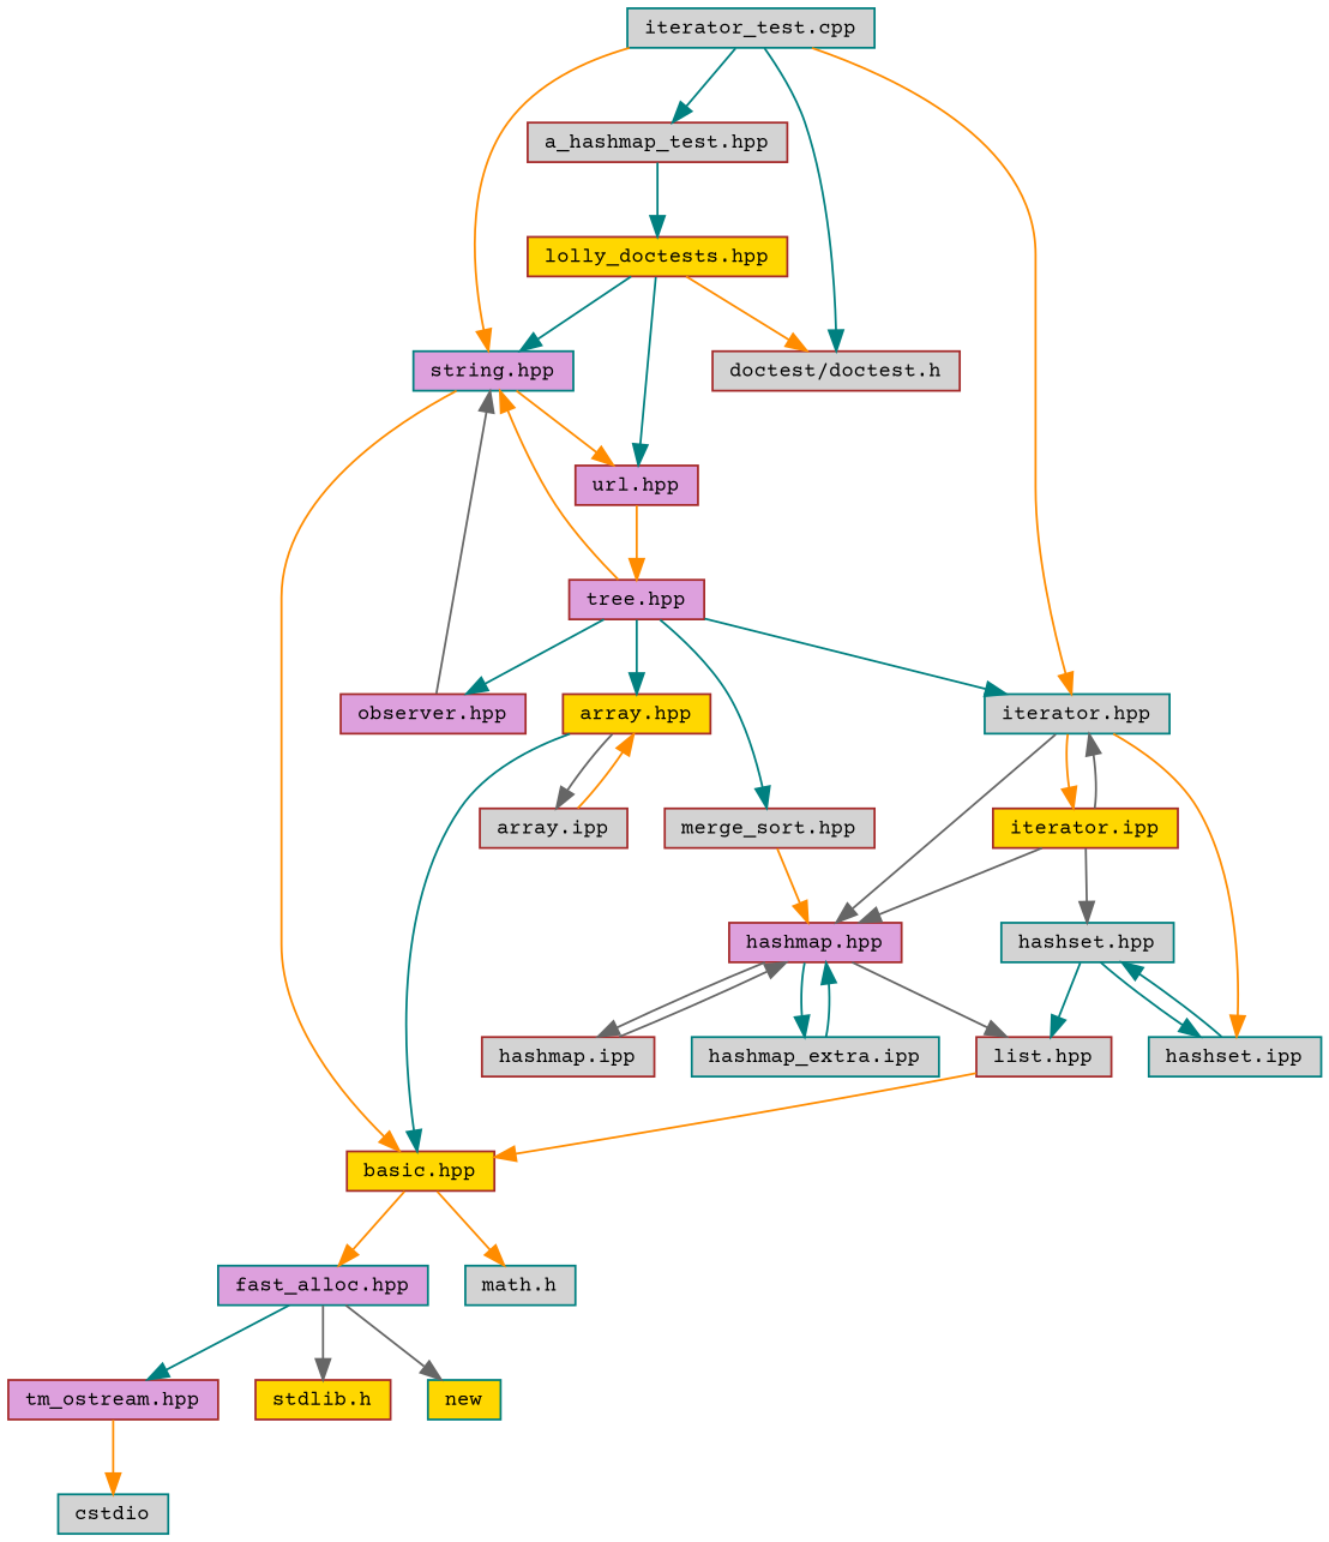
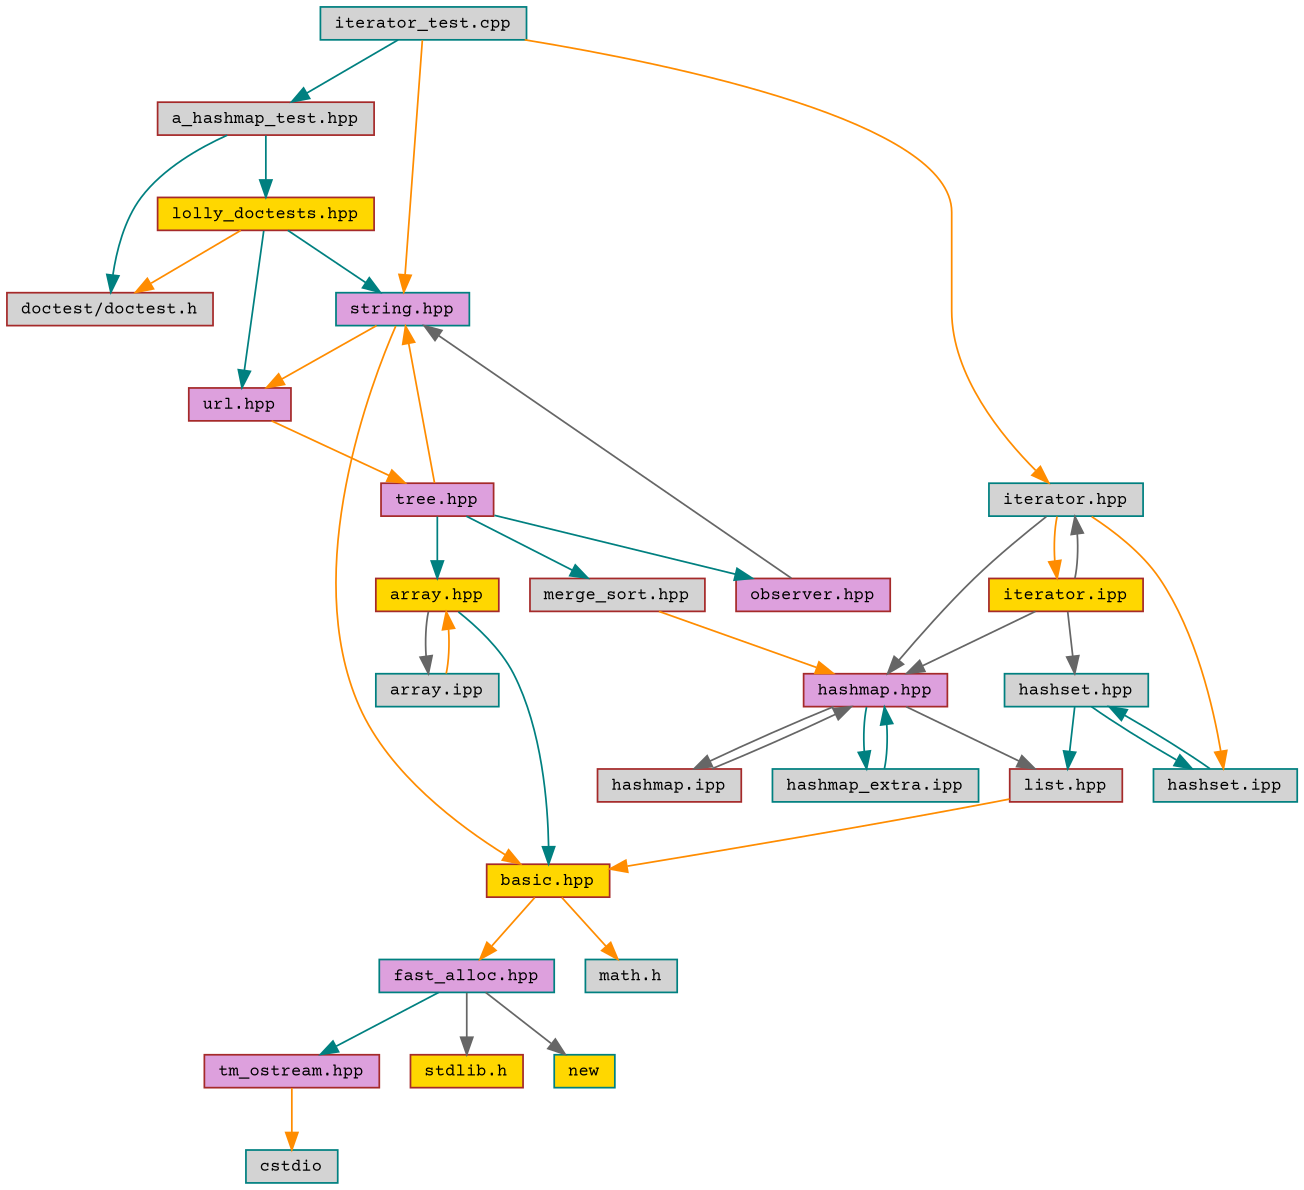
  digraph {
    fontname="Courier Prime"
    node [color=brown fillcolor=lightgrey fontname="Courier Prime" fontsize=10 shape=box style=filled]
    edge [color=teal fontname="Courier Prime" fontsize=10 labelfontname=Helvetica labelfontsize=10 style=solid]
    n1 [color=teal fontcolor=black height=0.2 label="iterator_test.cpp" width=0.4]
    n2 [height=0.2 label="a_hashmap_test.hpp" width=0.4]
    n3 [color=teal fillcolor=plum height=0.2 label="string.hpp" width=0.4]
    n4 [color=teal height=0.2 label="iterator.hpp" width=0.4]
    n5 [height=0.2 label="doctest/doctest.h" width=0.4]
    n6 [fillcolor=gold height=0.2 label="lolly_doctests.hpp" width=0.4]
    n7 [fillcolor=plum height=0.2 label="url.hpp" width=0.4]
    n8 [fillcolor=gold height=0.2 label="basic.hpp" width=0.4]
    n9 [fillcolor=plum height=0.2 label="hashmap.hpp" width=0.4]
    n10 [fillcolor=gold height=0.2 label="iterator.ipp" width=0.4]
    n11 [color=teal height=0.2 label="hashset.ipp" width=0.4]
    n12 [fillcolor=plum height=0.2 label="tree.hpp" width=0.4]
    n13 [color=teal fillcolor=plum height=0.2 label="fast_alloc.hpp" width=0.4]
    n14 [color=teal height=0.2 label="math.h" width=0.4]
    n15 [fillcolor=plum height=0.2 label="tm_ostream.hpp" width=0.4]
    n16 [fillcolor=gold height=0.2 label="stdlib.h" width=0.4]
    n17 [color=teal fillcolor=gold height=0.2 label=new width=0.4]
    n18 [color=teal height=0.2 label=cstdio width=0.4]
    n19 [fillcolor=gold height=0.2 label="array.hpp" width=0.4]
    n20 [height=0.2 label="merge_sort.hpp" width=0.4]
    n21 [fillcolor=plum height=0.2 label="observer.hpp" width=0.4]
-   n22 [height=0.2 label="array.ipp" width=0.4]
+   n22 [color=teal height=0.2 label="array.ipp" width=0.4]
    n23 [height=0.2 label="list.hpp" width=0.4]
    n24 [height=0.2 label="hashmap.ipp" width=0.4]
    n25 [color=teal height=0.2 label="hashmap_extra.ipp" width=0.4]
    n26 [color=teal height=0.2 label="hashset.hpp" width=0.4]
    n1 -> n2
    n1 -> n3 [color=darkorange]
    n1 -> n4 [color=darkorange]
-   n1 -> n5
+   n2 -> n5
    n2 -> n6
    n3 -> n7 [color=darkorange]
    n3 -> n8 [color=darkorange]
    n4 -> n9 [color=gray40]
    n4 -> n10 [color=darkorange]
    n4 -> n11 [color=darkorange]
    n6 -> n3
    n6 -> n5 [color=darkorange]
    n6 -> n7
    n7 -> n12 [color=darkorange]
    n8 -> n13 [color=darkorange]
    n8 -> n14 [color=darkorange]
    n9 -> n23 [color=gray40]
    n9 -> n24 [color=gray40]
    n9 -> n25
    n10 -> n4 [color=gray40]
    n10 -> n9 [color=gray40]
    n10 -> n26 [color=gray40]
    n11 -> n26
    n12 -> n3 [color=darkorange]
-   n12 -> n4
    n12 -> n19
    n12 -> n20
    n12 -> n21
    n13 -> n15
    n13 -> n16 [color=gray40]
    n13 -> n17 [color=gray40]
    n15 -> n18 [color=darkorange]
    n19 -> n8
    n19 -> n22 [color=gray40]
    n20 -> n9 [color=darkorange]
    n21 -> n3 [color=gray40]
    n22 -> n19 [color=darkorange]
    n23 -> n8 [color=darkorange]
    n24 -> n9 [color=gray40]
    n25 -> n9
    n26 -> n11
    n26 -> n23
  }
